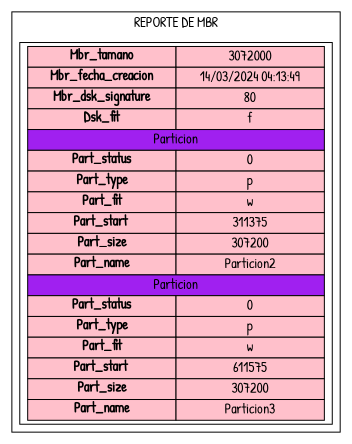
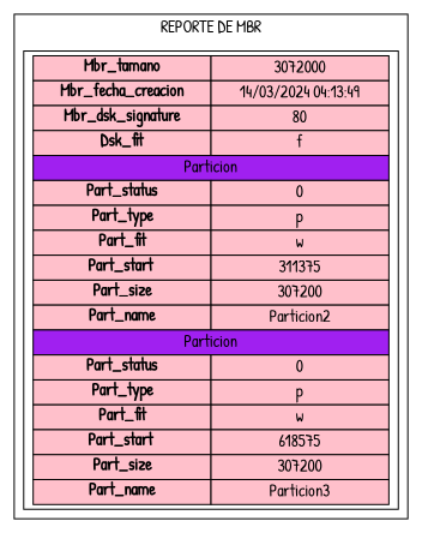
  digraph {
    fontname="Patrick Hand"
-   n1 [label=< <table border='0' cellborder='1' cellspacing='0' width='300'  height='200' > <tr> <td width='150' bgcolor="pink"><b>Mbr_tamano</b></td><td width='150' bgcolor="pink">3072000</td>  </tr> <tr>  <td bgcolor="pink"><b>Mbr_fecha_creacion</b></td><td bgcolor="pink">14/03/2024 04:13:49</td>  </tr> <tr>  <td bgcolor="pink"><b>Mbr_dsk_signature</b></td><td bgcolor="pink">80</td>  </tr> <tr>  <td bgcolor="pink"><b>Dsk_fit</b></td><td bgcolor="pink">f</td>  </tr><tr><td colspan="2" bgcolor="purple">Particion</td></tr><tr>  <td bgcolor="pink"><b>Part_status</b></td><td bgcolor="pink">0</td>  </tr> <tr>  <td bgcolor="pink"><b>Part_type</b></td><td bgcolor="pink">p</td>  </tr> <tr>  <td bgcolor="pink"><b>Part_fit</b></td><td bgcolor="pink">w</td>  </tr> <tr>  <td bgcolor="pink"><b>Part_start </b></td><td bgcolor="pink">311375</td>  </tr> <tr>  <td bgcolor="pink"><b>Part_size</b></td><td bgcolor="pink">307200</td>  </tr> <tr>  <td bgcolor="pink"><b>Part_name</b></td><td bgcolor="pink">Particion2</td>  </tr> <tr><td colspan="2" bgcolor="purple">Particion</td></tr><tr>  <td bgcolor="pink"><b>Part_status</b></td><td bgcolor="pink">0</td>  </tr> <tr>  <td bgcolor="pink"><b>Part_type</b></td><td bgcolor="pink">p</td>  </tr> <tr>  <td bgcolor="pink"><b>Part_fit</b></td><td bgcolor="pink">w</td>  </tr> <tr>  <td bgcolor="pink"><b>Part_start </b></td><td bgcolor="pink">611575</td>  </tr> <tr>  <td bgcolor="pink"><b>Part_size</b></td><td bgcolor="pink">307200</td>  </tr> <tr>  <td bgcolor="pink"><b>Part_name</b></td><td bgcolor="pink">Particion3</td>  </tr> </table> > shape=box fontname="Patrick Hand"]
+   n1 [label=< <table border='0' cellborder='1' cellspacing='0' width='300'  height='200' > <tr> <td width='150' bgcolor="pink"><b>Mbr_tamano</b></td><td width='150' bgcolor="pink">3072000</td>  </tr> <tr>  <td bgcolor="pink"><b>Mbr_fecha_creacion</b></td><td bgcolor="pink">14/03/2024 04:13:49</td>  </tr> <tr>  <td bgcolor="pink"><b>Mbr_dsk_signature</b></td><td bgcolor="pink">80</td>  </tr> <tr>  <td bgcolor="pink"><b>Dsk_fit</b></td><td bgcolor="pink">f</td>  </tr><tr><td colspan="2" bgcolor="purple">Particion</td></tr><tr>  <td bgcolor="pink"><b>Part_status</b></td><td bgcolor="pink">0</td>  </tr> <tr>  <td bgcolor="pink"><b>Part_type</b></td><td bgcolor="pink">p</td>  </tr> <tr>  <td bgcolor="pink"><b>Part_fit</b></td><td bgcolor="pink">w</td>  </tr> <tr>  <td bgcolor="pink"><b>Part_start </b></td><td bgcolor="pink">311375</td>  </tr> <tr>  <td bgcolor="pink"><b>Part_size</b></td><td bgcolor="pink">307200</td>  </tr> <tr>  <td bgcolor="pink"><b>Part_name</b></td><td bgcolor="pink">Particion2</td>  </tr> <tr><td colspan="2" bgcolor="purple">Particion</td></tr><tr>  <td bgcolor="pink"><b>Part_status</b></td><td bgcolor="pink">0</td>  </tr> <tr>  <td bgcolor="pink"><b>Part_type</b></td><td bgcolor="pink">p</td>  </tr> <tr>  <td bgcolor="pink"><b>Part_fit</b></td><td bgcolor="pink">w</td>  </tr> <tr>  <td bgcolor="pink"><b>Part_start </b></td><td bgcolor="pink">618575</td>  </tr> <tr>  <td bgcolor="pink"><b>Part_size</b></td><td bgcolor="pink">307200</td>  </tr> <tr>  <td bgcolor="pink"><b>Part_name</b></td><td bgcolor="pink">Particion3</td>  </tr> </table> > shape=box fontname="Patrick Hand"]
    subgraph cluster_1 {
      label="REPORTE DE MBR"
      n1
    }
  }
